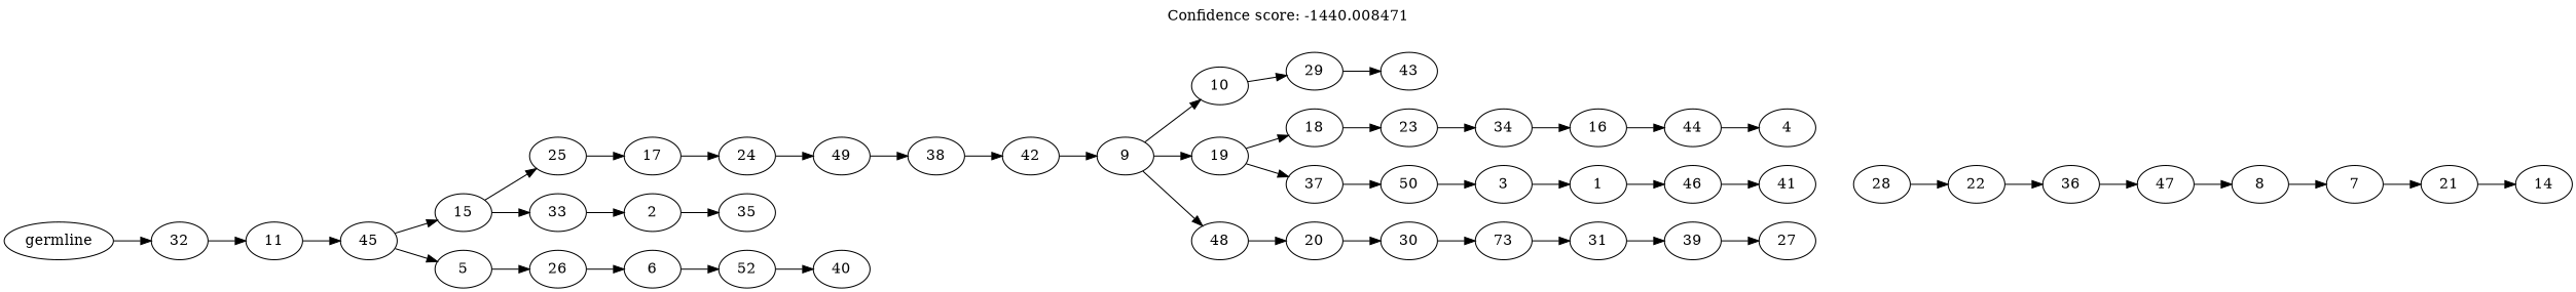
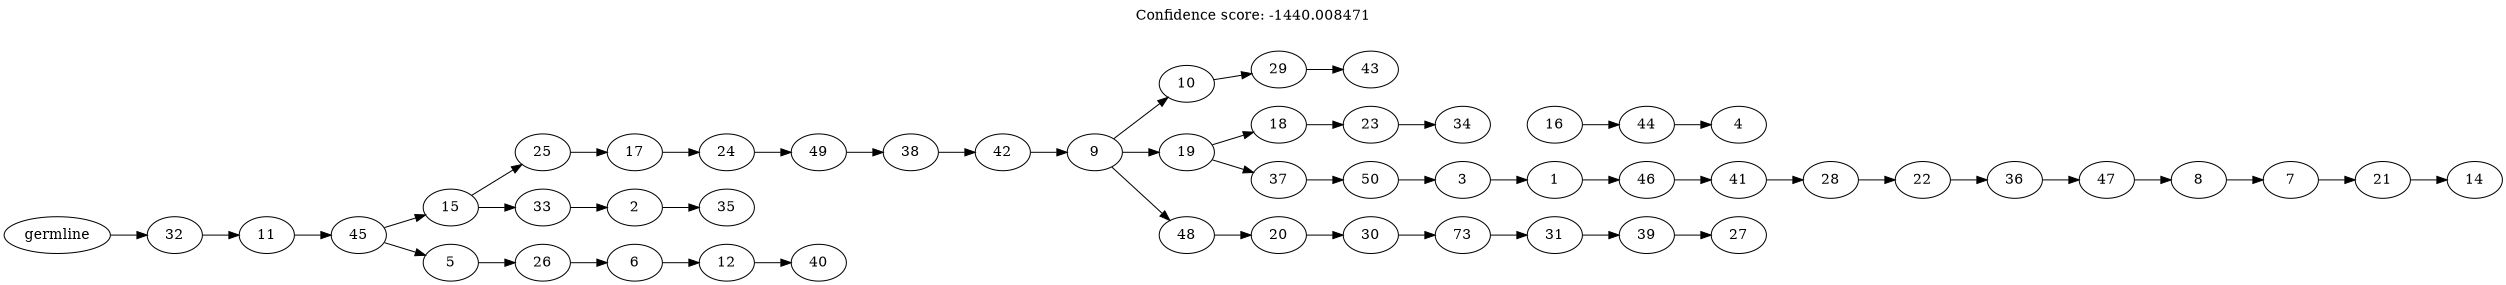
  digraph {
    label="Confidence score: -1440.008471"
    labelloc=t
    rankdir=LR
    n1 [label=29]
    n2 [label=43]
    n3 [label=10]
    n4 [label=44]
    n5 [label=4]
    n6 [label=16]
    n7 [label=34]
    n8 [label=23]
    n9 [label=18]
    n10 [label=21]
    n11 [label=14]
    n12 [label=7]
    n13 [label=8]
    n14 [label=47]
    n15 [label=36]
    n16 [label=22]
    n17 [label=28]
    n18 [label=41]
    n19 [label=46]
    n20 [label=1]
    n21 [label=3]
    n22 [label=50]
    n23 [label=37]
    n24 [label=19]
    n25 [label=39]
    n26 [label=27]
    n27 [label=31]
    n28 [label=73]
    n29 [label=30]
    n30 [label=20]
    n31 [label=48]
    n32 [label=9]
    n33 [label=42]
    n34 [label=38]
    n35 [label=49]
    n36 [label=24]
    n37 [label=17]
    n38 [label=25]
    n39 [label=2]
    n40 [label=35]
    n41 [label=33]
    n42 [label=15]
-   n43 [label=52]
+   n43 [label=12]
    n44 [label=40]
    n45 [label=6]
    n46 [label=26]
    n47 [label=5]
    n48 [label=45]
    n49 [label=11]
    n50 [label=32]
    n51 [label=germline]
    n1 -> n2
    n3 -> n1
    n4 -> n5
    n6 -> n4
-   n7 -> n6
    n8 -> n7
    n9 -> n8
    n10 -> n11
    n12 -> n10
    n13 -> n12
    n14 -> n13
    n15 -> n14
    n16 -> n15
    n17 -> n16
+   n18 -> n17
    n19 -> n18
    n20 -> n19
    n21 -> n20
    n22 -> n21
    n23 -> n22
    n24 -> n9
    n24 -> n23
    n25 -> n26
    n27 -> n25
    n28 -> n27
    n29 -> n28
    n30 -> n29
    n31 -> n30
    n32 -> n3
    n32 -> n24
    n32 -> n31
    n33 -> n32
    n34 -> n33
    n35 -> n34
    n36 -> n35
    n37 -> n36
    n38 -> n37
    n39 -> n40
    n41 -> n39
    n42 -> n38
    n42 -> n41
    n43 -> n44
    n45 -> n43
    n46 -> n45
    n47 -> n46
    n48 -> n42
    n48 -> n47
    n49 -> n48
    n50 -> n49
    n51 -> n50
  }
